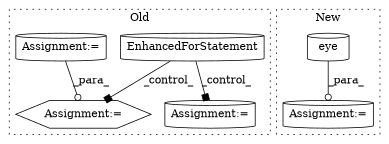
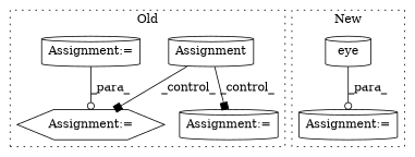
  digraph {
    node [a=7 l=1 shape=cylinder]
    edge [arrowhead=box]
-   n1 [a=70 l="53,2" label=EnhancedForStatement s="402,473"]
+   n1 [a=70 l="53,2" label=Assignment s="402,473"]
    n2 [label="Assignment:=" s=506 shape=hexagon]
    n3 [label="Assignment:=" s=274]
    n4 [label="Assignment:=" s=600]
    n5 [a=32 l="4,1" label=eye s="706,717"]
    n6 [l="65,2" label="Assignment:=" s="610,719"]
    subgraph cluster_1 {
      label=Old
      style=dotted
      n1
      n2
      n3
      n4
    }
    subgraph cluster_2 {
      label=New
      style=dotted
      n5
      n6
    }
    n1 -> n2 [label=_control_]
    n1 -> n4 [label=_control_]
    n3 -> n2 [label=_para_ arrowhead=odot]
    n5 -> n6 [label=_para_ arrowhead=odot]
  }
